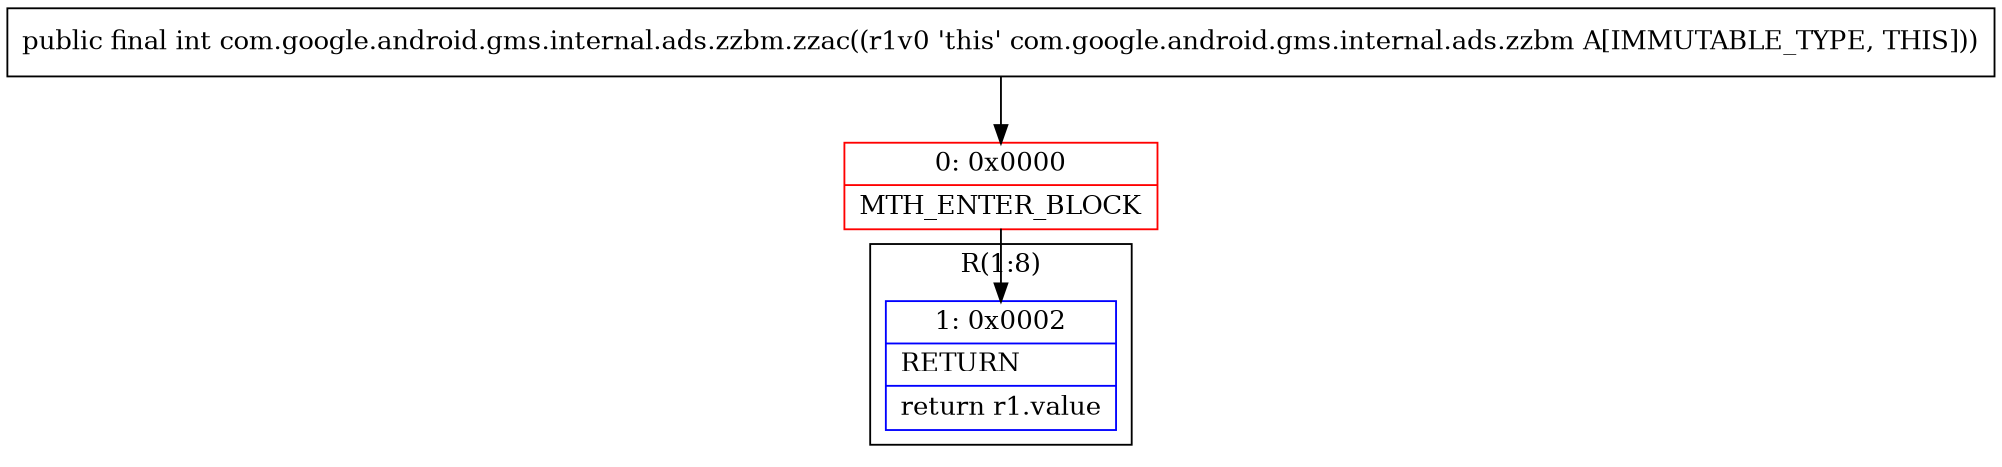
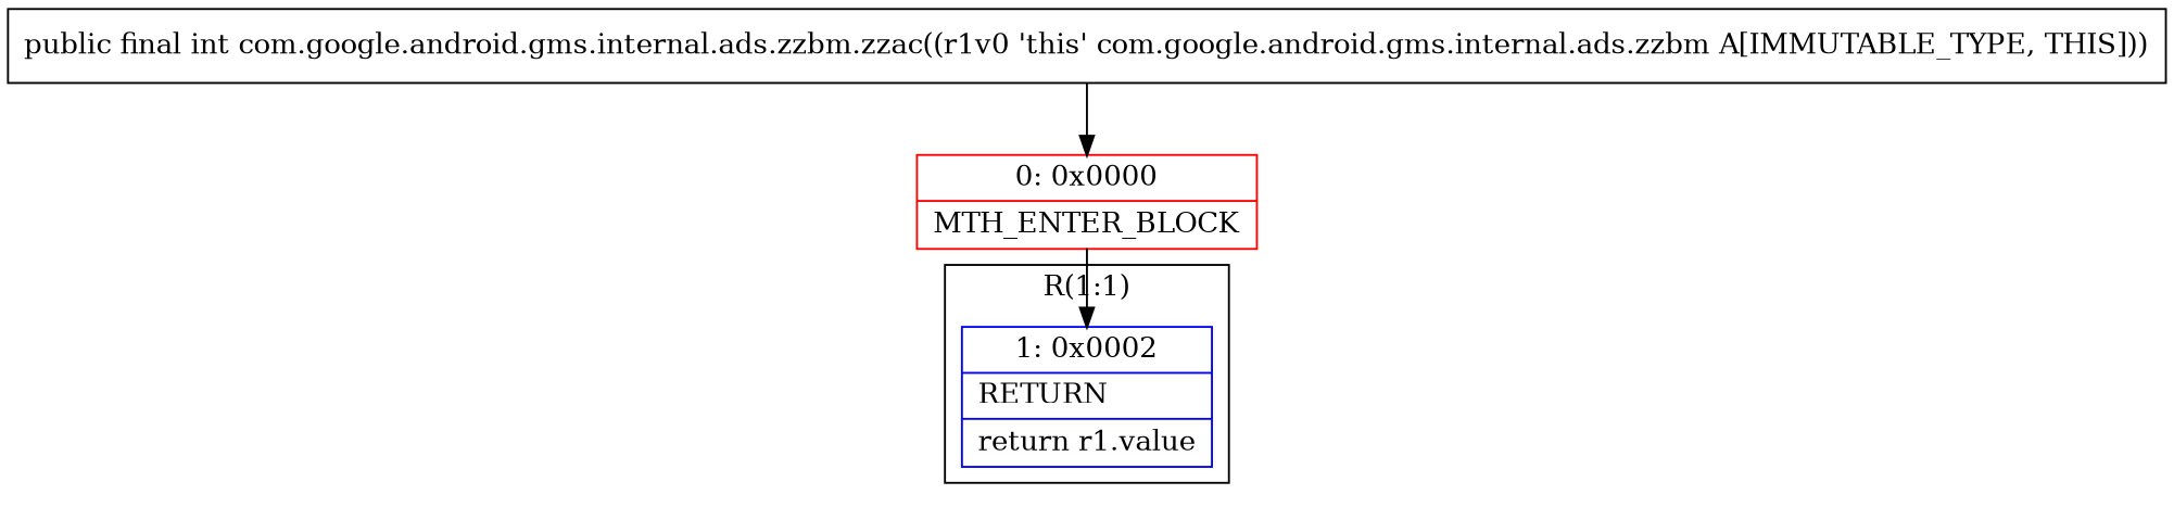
  digraph {
    node [shape=record]
    n1 [color=blue label="{1\:\ 0x0002|RETURN\l|return r1.value\l}"]
    n2 [color=red label="{0\:\ 0x0000|MTH_ENTER_BLOCK\l}"]
    n3 [label="{public final int com.google.android.gms.internal.ads.zzbm.zzac((r1v0 'this' com.google.android.gms.internal.ads.zzbm A[IMMUTABLE_TYPE, THIS])) }"]
    subgraph cluster_1 {
-     label="R(1:8)"
+     label="R(1:1)"
      n1
    }
    n2 -> n1
    n3 -> n2
  }
